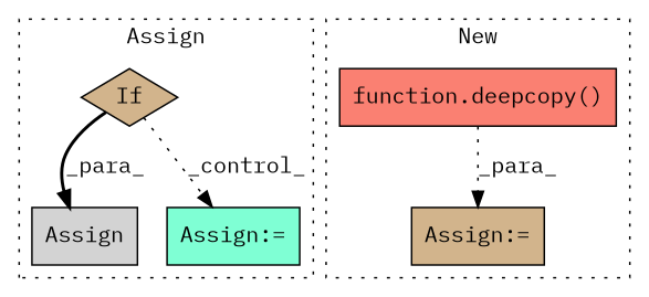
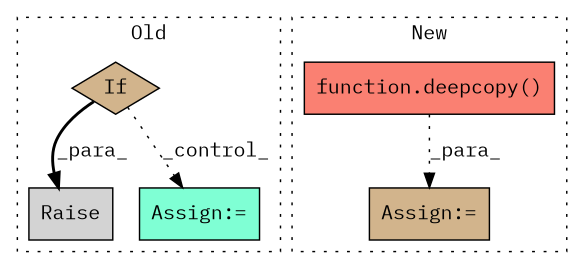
  digraph {
    fontname="IBM Plex Mono"
    node [a=68 fillcolor=tan fontname="IBM Plex Mono" l=3 shape=box style=filled]
    edge [fontname="IBM Plex Mono" style=dotted]
-   n1 [a=91 fillcolor=lightgrey l=6 label=Assign s=2833]
+   n1 [a=91 fillcolor=lightgrey l=6 label=Raise s=2833]
    n2 [a=96 label=If s=2012 shape=diamond]
    n3 [fillcolor=aquamarine label="Assign:=" s=2152]
    n4 [a=75 fillcolor=salmon l="9,1" label="function.deepcopy()" s="1882,1909"]
    n5 [label="Assign:=" s=1879]
    subgraph cluster_1 {
-     label=Assign
+     label=Old
      style=dotted
      n1
      n2
      n3
    }
    subgraph cluster_2 {
      label=New
      style=dotted
      n4
      n5
    }
    n2 -> n1 [label=_para_ style=bold]
    n2 -> n3 [label=_control_]
    n4 -> n5 [label=_para_]
  }
